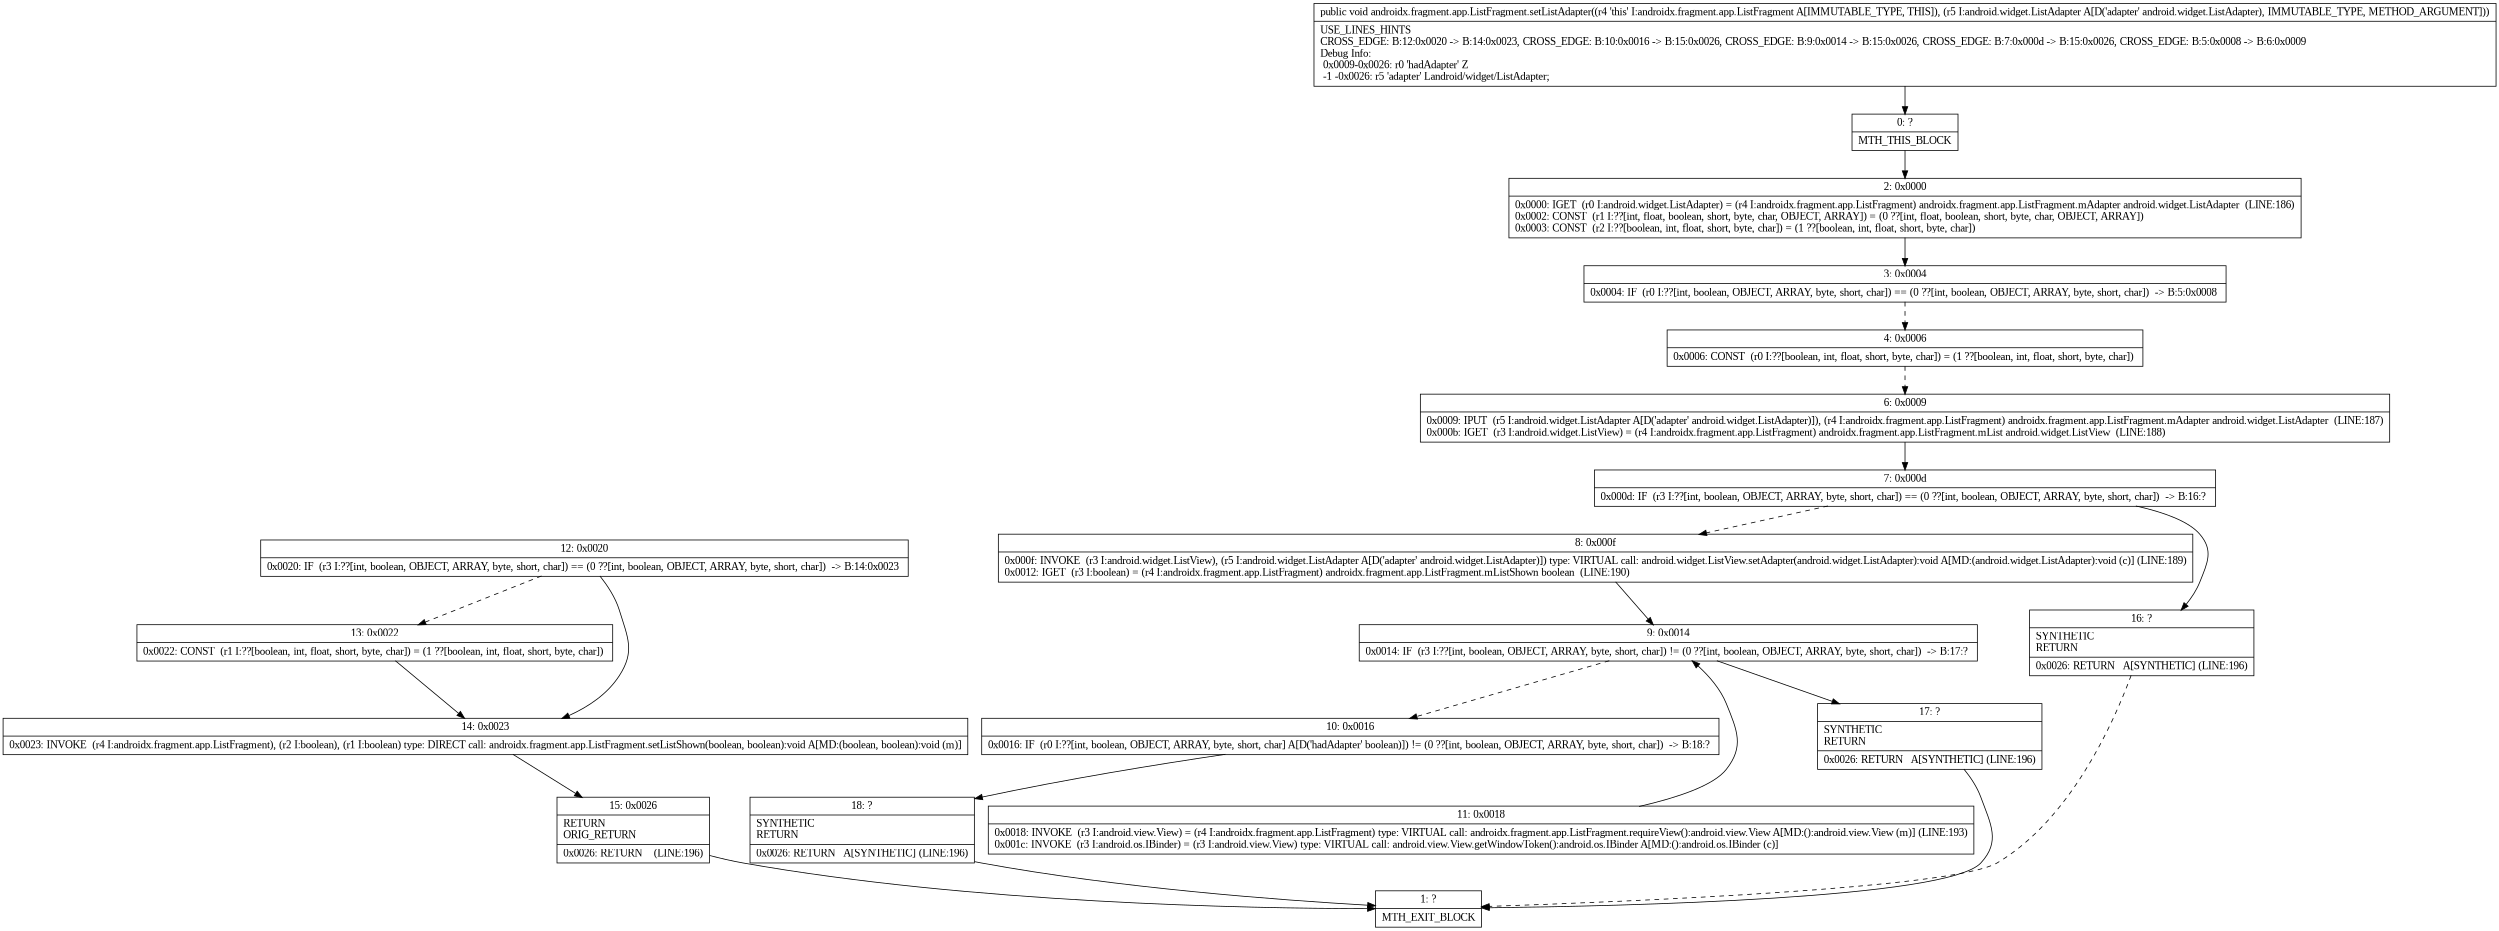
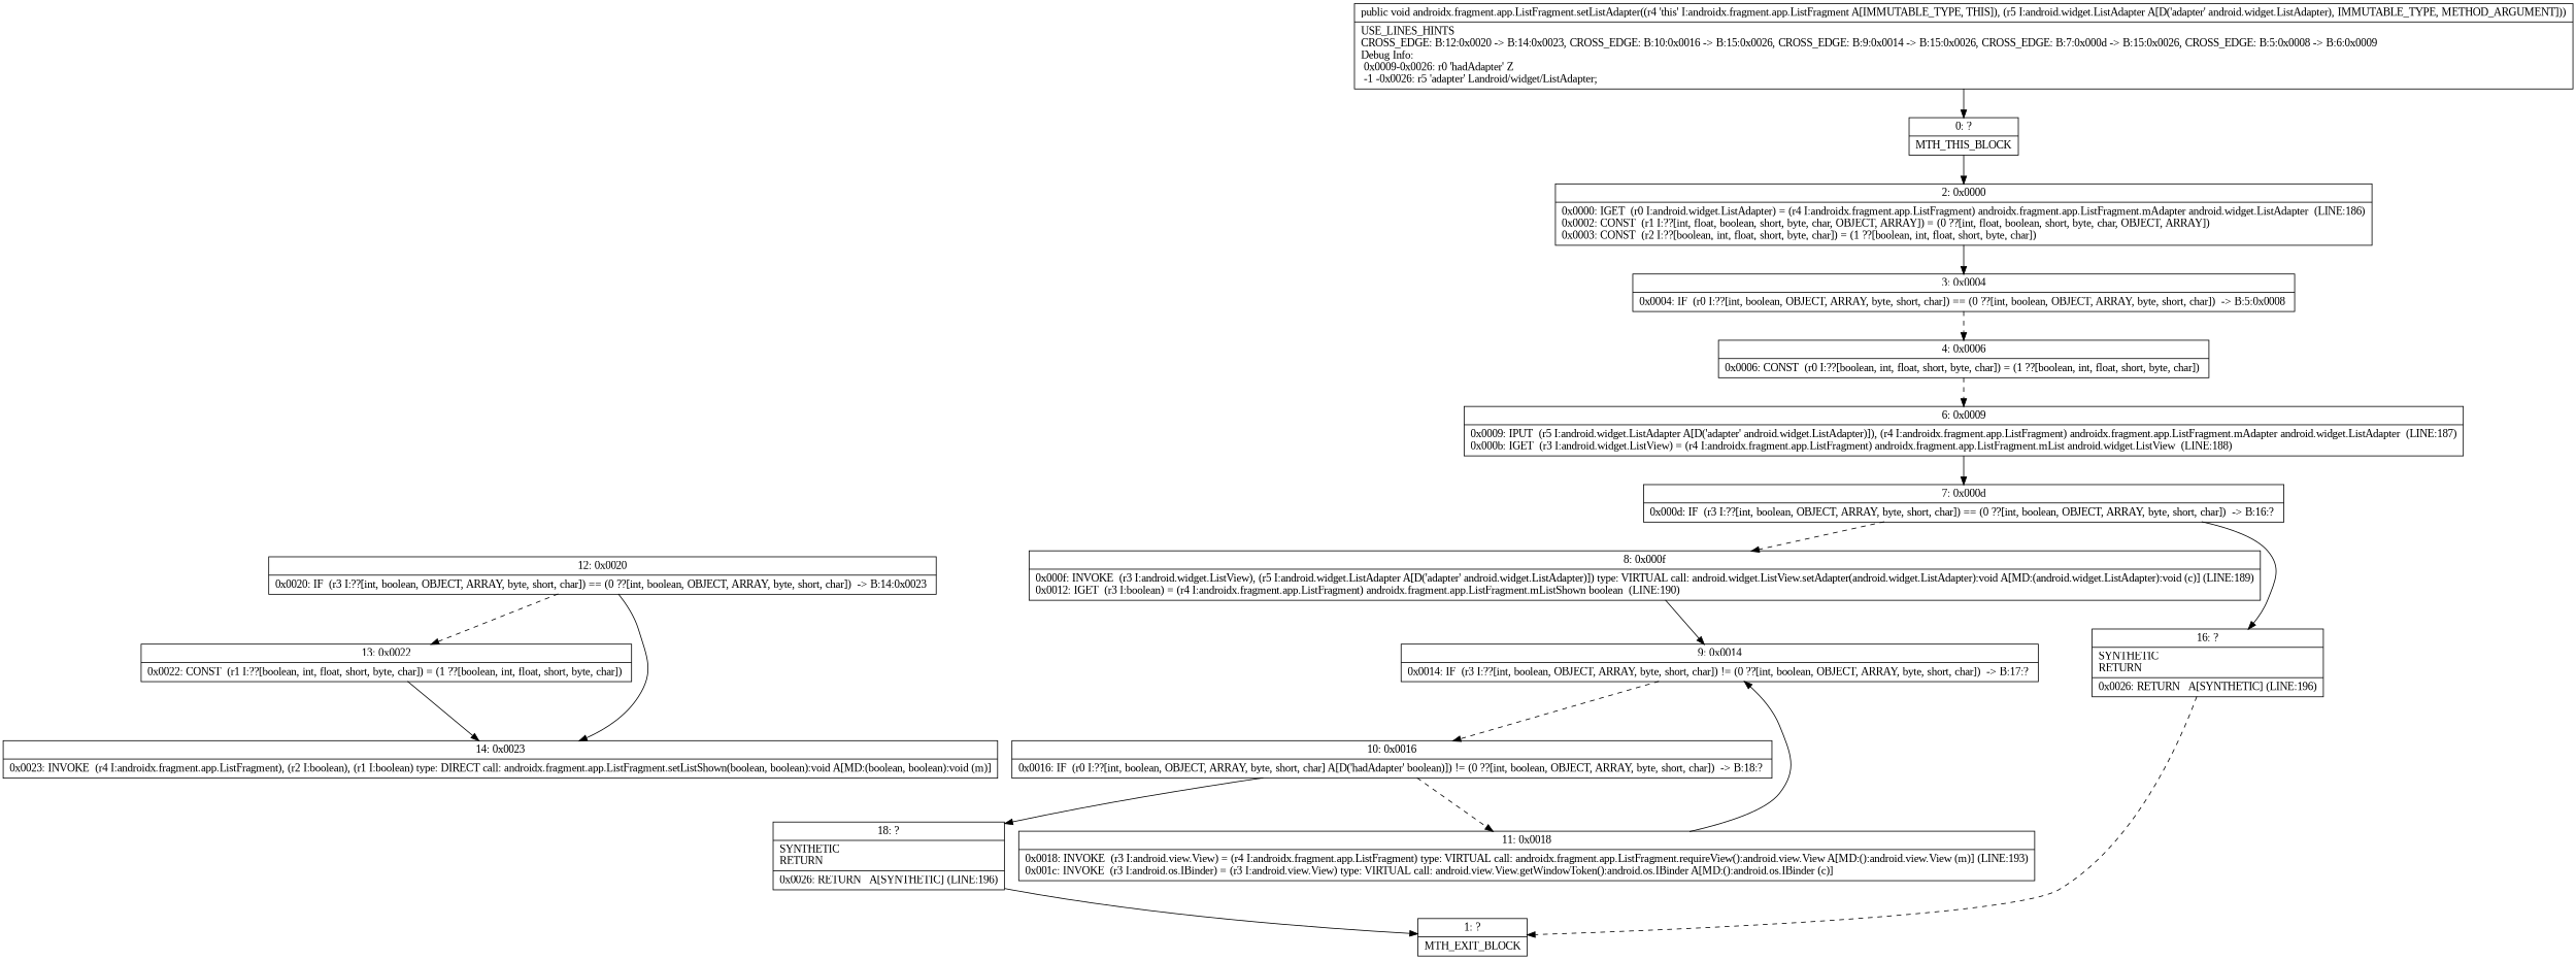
  digraph {
    fontname="Liberation Serif"
    node [fontname="Liberation Serif" shape=record]
    edge [fontname="Liberation Serif"]
    n1 [label="{0\:\ ?|MTH_THIS_BLOCK\l}"]
    n2 [label="{2\:\ 0x0000|0x0000: IGET  (r0 I:android.widget.ListAdapter) = (r4 I:androidx.fragment.app.ListFragment) androidx.fragment.app.ListFragment.mAdapter android.widget.ListAdapter  (LINE:186)\l0x0002: CONST  (r1 I:??[int, float, boolean, short, byte, char, OBJECT, ARRAY]) = (0 ??[int, float, boolean, short, byte, char, OBJECT, ARRAY]) \l0x0003: CONST  (r2 I:??[boolean, int, float, short, byte, char]) = (1 ??[boolean, int, float, short, byte, char]) \l}"]
    n3 [label="{3\:\ 0x0004|0x0004: IF  (r0 I:??[int, boolean, OBJECT, ARRAY, byte, short, char]) == (0 ??[int, boolean, OBJECT, ARRAY, byte, short, char])  \-\> B:5:0x0008 \l}"]
    n4 [label="{4\:\ 0x0006|0x0006: CONST  (r0 I:??[boolean, int, float, short, byte, char]) = (1 ??[boolean, int, float, short, byte, char]) \l}"]
    n5 [label="{6\:\ 0x0009|0x0009: IPUT  (r5 I:android.widget.ListAdapter A[D('adapter' android.widget.ListAdapter)]), (r4 I:androidx.fragment.app.ListFragment) androidx.fragment.app.ListFragment.mAdapter android.widget.ListAdapter  (LINE:187)\l0x000b: IGET  (r3 I:android.widget.ListView) = (r4 I:androidx.fragment.app.ListFragment) androidx.fragment.app.ListFragment.mList android.widget.ListView  (LINE:188)\l}"]
    n6 [label="{7\:\ 0x000d|0x000d: IF  (r3 I:??[int, boolean, OBJECT, ARRAY, byte, short, char]) == (0 ??[int, boolean, OBJECT, ARRAY, byte, short, char])  \-\> B:16:? \l}"]
    n7 [label="{8\:\ 0x000f|0x000f: INVOKE  (r3 I:android.widget.ListView), (r5 I:android.widget.ListAdapter A[D('adapter' android.widget.ListAdapter)]) type: VIRTUAL call: android.widget.ListView.setAdapter(android.widget.ListAdapter):void A[MD:(android.widget.ListAdapter):void (c)] (LINE:189)\l0x0012: IGET  (r3 I:boolean) = (r4 I:androidx.fragment.app.ListFragment) androidx.fragment.app.ListFragment.mListShown boolean  (LINE:190)\l}"]
    n8 [label="{16\:\ ?|SYNTHETIC\lRETURN\l|0x0026: RETURN   A[SYNTHETIC] (LINE:196)\l}"]
    n9 [label="{9\:\ 0x0014|0x0014: IF  (r3 I:??[int, boolean, OBJECT, ARRAY, byte, short, char]) != (0 ??[int, boolean, OBJECT, ARRAY, byte, short, char])  \-\> B:17:? \l}"]
    n10 [label="{1\:\ ?|MTH_EXIT_BLOCK\l}"]
    n11 [label="{10\:\ 0x0016|0x0016: IF  (r0 I:??[int, boolean, OBJECT, ARRAY, byte, short, char] A[D('hadAdapter' boolean)]) != (0 ??[int, boolean, OBJECT, ARRAY, byte, short, char])  \-\> B:18:? \l}"]
-   n12 [label="{17\:\ ?|SYNTHETIC\lRETURN\l|0x0026: RETURN   A[SYNTHETIC] (LINE:196)\l}"]
    n13 [label="{11\:\ 0x0018|0x0018: INVOKE  (r3 I:android.view.View) = (r4 I:androidx.fragment.app.ListFragment) type: VIRTUAL call: androidx.fragment.app.ListFragment.requireView():android.view.View A[MD:():android.view.View (m)] (LINE:193)\l0x001c: INVOKE  (r3 I:android.os.IBinder) = (r3 I:android.view.View) type: VIRTUAL call: android.view.View.getWindowToken():android.os.IBinder A[MD:():android.os.IBinder (c)]\l}"]
    n14 [label="{18\:\ ?|SYNTHETIC\lRETURN\l|0x0026: RETURN   A[SYNTHETIC] (LINE:196)\l}"]
    n15 [label="{12\:\ 0x0020|0x0020: IF  (r3 I:??[int, boolean, OBJECT, ARRAY, byte, short, char]) == (0 ??[int, boolean, OBJECT, ARRAY, byte, short, char])  \-\> B:14:0x0023 \l}"]
    n16 [label="{13\:\ 0x0022|0x0022: CONST  (r1 I:??[boolean, int, float, short, byte, char]) = (1 ??[boolean, int, float, short, byte, char]) \l}"]
    n17 [label="{14\:\ 0x0023|0x0023: INVOKE  (r4 I:androidx.fragment.app.ListFragment), (r2 I:boolean), (r1 I:boolean) type: DIRECT call: androidx.fragment.app.ListFragment.setListShown(boolean, boolean):void A[MD:(boolean, boolean):void (m)]\l}"]
-   n18 [label="{15\:\ 0x0026|RETURN\lORIG_RETURN\l|0x0026: RETURN    (LINE:196)\l}"]
    n19 [label="{public void androidx.fragment.app.ListFragment.setListAdapter((r4 'this' I:androidx.fragment.app.ListFragment A[IMMUTABLE_TYPE, THIS]), (r5 I:android.widget.ListAdapter A[D('adapter' android.widget.ListAdapter), IMMUTABLE_TYPE, METHOD_ARGUMENT]))  | USE_LINES_HINTS\lCROSS_EDGE: B:12:0x0020 \-\> B:14:0x0023, CROSS_EDGE: B:10:0x0016 \-\> B:15:0x0026, CROSS_EDGE: B:9:0x0014 \-\> B:15:0x0026, CROSS_EDGE: B:7:0x000d \-\> B:15:0x0026, CROSS_EDGE: B:5:0x0008 \-\> B:6:0x0009\lDebug Info:\l  0x0009\-0x0026: r0 'hadAdapter' Z\l  \-1 \-0x0026: r5 'adapter' Landroid\/widget\/ListAdapter;\l}"]
    n1 -> n2
    n2 -> n3
    n3 -> n4 [style=dashed]
    n4 -> n5 [style=dashed]
    n5 -> n6
    n6 -> n7 [style=dashed]
    n6 -> n8
    n7 -> n9
    n8 -> n10 [style=dashed]
    n9 -> n11 [style=dashed]
-   n9 -> n12
+   n11 -> n13 [style=dashed]
    n11 -> n14
-   n12 -> n10
    n13 -> n9
    n14 -> n10
    n15 -> n16 [style=dashed]
    n15 -> n17
    n16 -> n17
-   n17 -> n18
-   n18 -> n10
    n19 -> n1
  }
